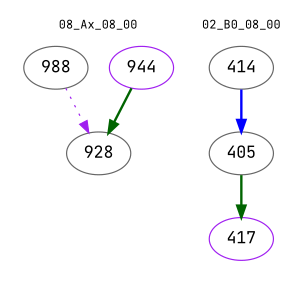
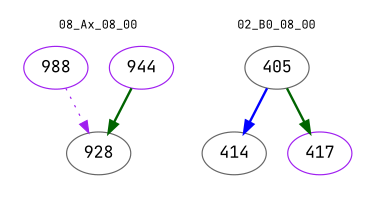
  digraph {
    fontname="JetBrains Mono"
    node [color=purple fontname="JetBrains Mono"]
    edge [color=darkgreen fontname="JetBrains Mono" style=bold]
    n1 [label=944]
    n2 [color=gray40 label=928]
-   n3 [color=gray40 label=988]
+   n3 [label=988]
    n4 [color=gray40 label=414]
    n5 [color=gray40 label=405]
    n6 [label=417]
    subgraph cluster_1 {
      color=white
      fontsize=10
      label="08_Ax_08_00"
      n1
      n2
      n3
    }
    subgraph cluster_2 {
      color=white
      fontsize=10
      label="02_B0_08_00"
      n4
      n5
      n6
    }
    n1 -> n2
    n3 -> n2 [color=purple style=dotted]
-   n4 -> n5 [color=blue]
+   n5 -> n4 [color=blue]
    n5 -> n6
  }
